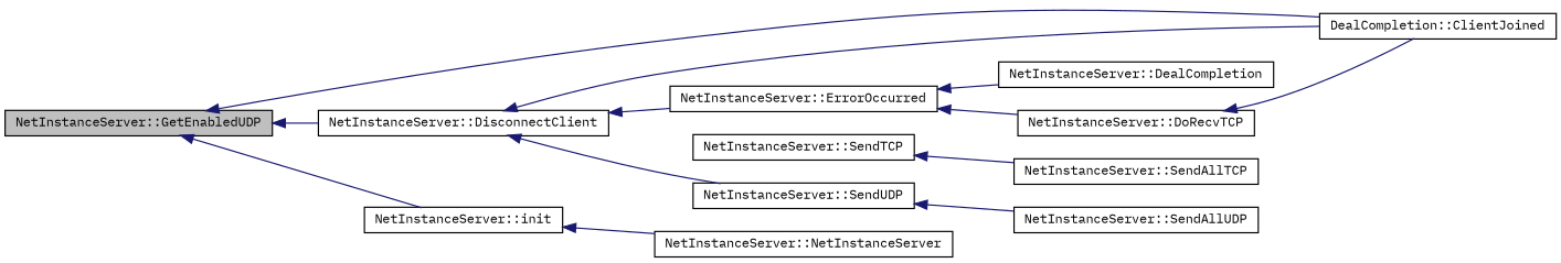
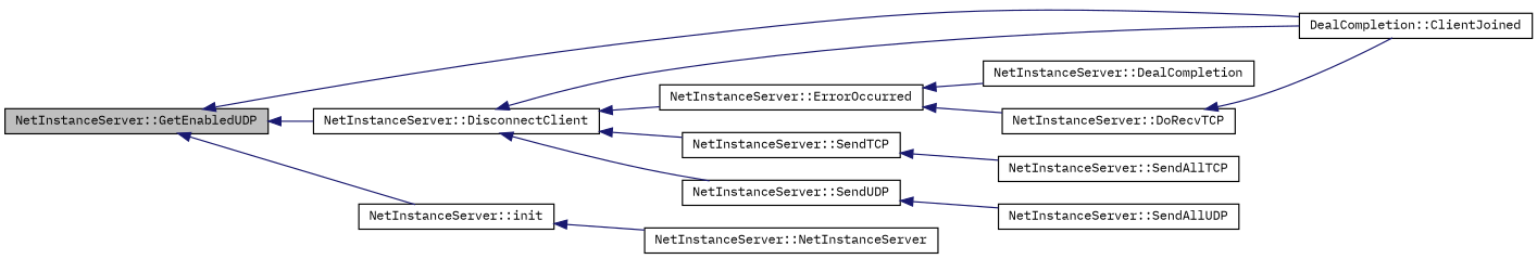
  digraph {
    fontname="IBM Plex Mono"
    rankdir=LR
    node [color=black fillcolor=white fontname="IBM Plex Mono" fontsize=10 shape=record style=filled]
    edge [color=midnightblue dir=back fontname="IBM Plex Mono" fontsize=10 labelfontname=FreeSans labelfontsize=10 style=solid]
    n1 [fillcolor=grey75 fontcolor=black height=0.2 label="NetInstanceServer::GetEnabledUDP" width=0.4]
    n2 [height=0.2 label="DealCompletion::ClientJoined" width=0.4]
    n3 [height=0.2 label="NetInstanceServer::DisconnectClient" width=0.4]
    n4 [height=0.2 label="NetInstanceServer::init" width=0.4]
    n5 [height=0.2 label="NetInstanceServer::ErrorOccurred" width=0.4]
    n6 [height=0.2 label="NetInstanceServer::SendTCP" width=0.4]
    n7 [height=0.2 label="NetInstanceServer::SendUDP" width=0.4]
    n8 [height=0.2 label="NetInstanceServer::NetInstanceServer" width=0.4]
    n9 [height=0.2 label="NetInstanceServer::DealCompletion" width=0.4]
    n10 [height=0.2 label="NetInstanceServer::DoRecvTCP" width=0.4]
    n11 [height=0.2 label="NetInstanceServer::SendAllTCP" width=0.4]
    n12 [height=0.2 label="NetInstanceServer::SendAllUDP" width=0.4]
    n1 -> n2
    n1 -> n3
    n1 -> n4
    n3 -> n2
    n3 -> n5
+   n3 -> n6
    n3 -> n7
    n4 -> n8
    n5 -> n9
    n5 -> n10
    n6 -> n11
    n7 -> n12
    n10 -> n2
  }
